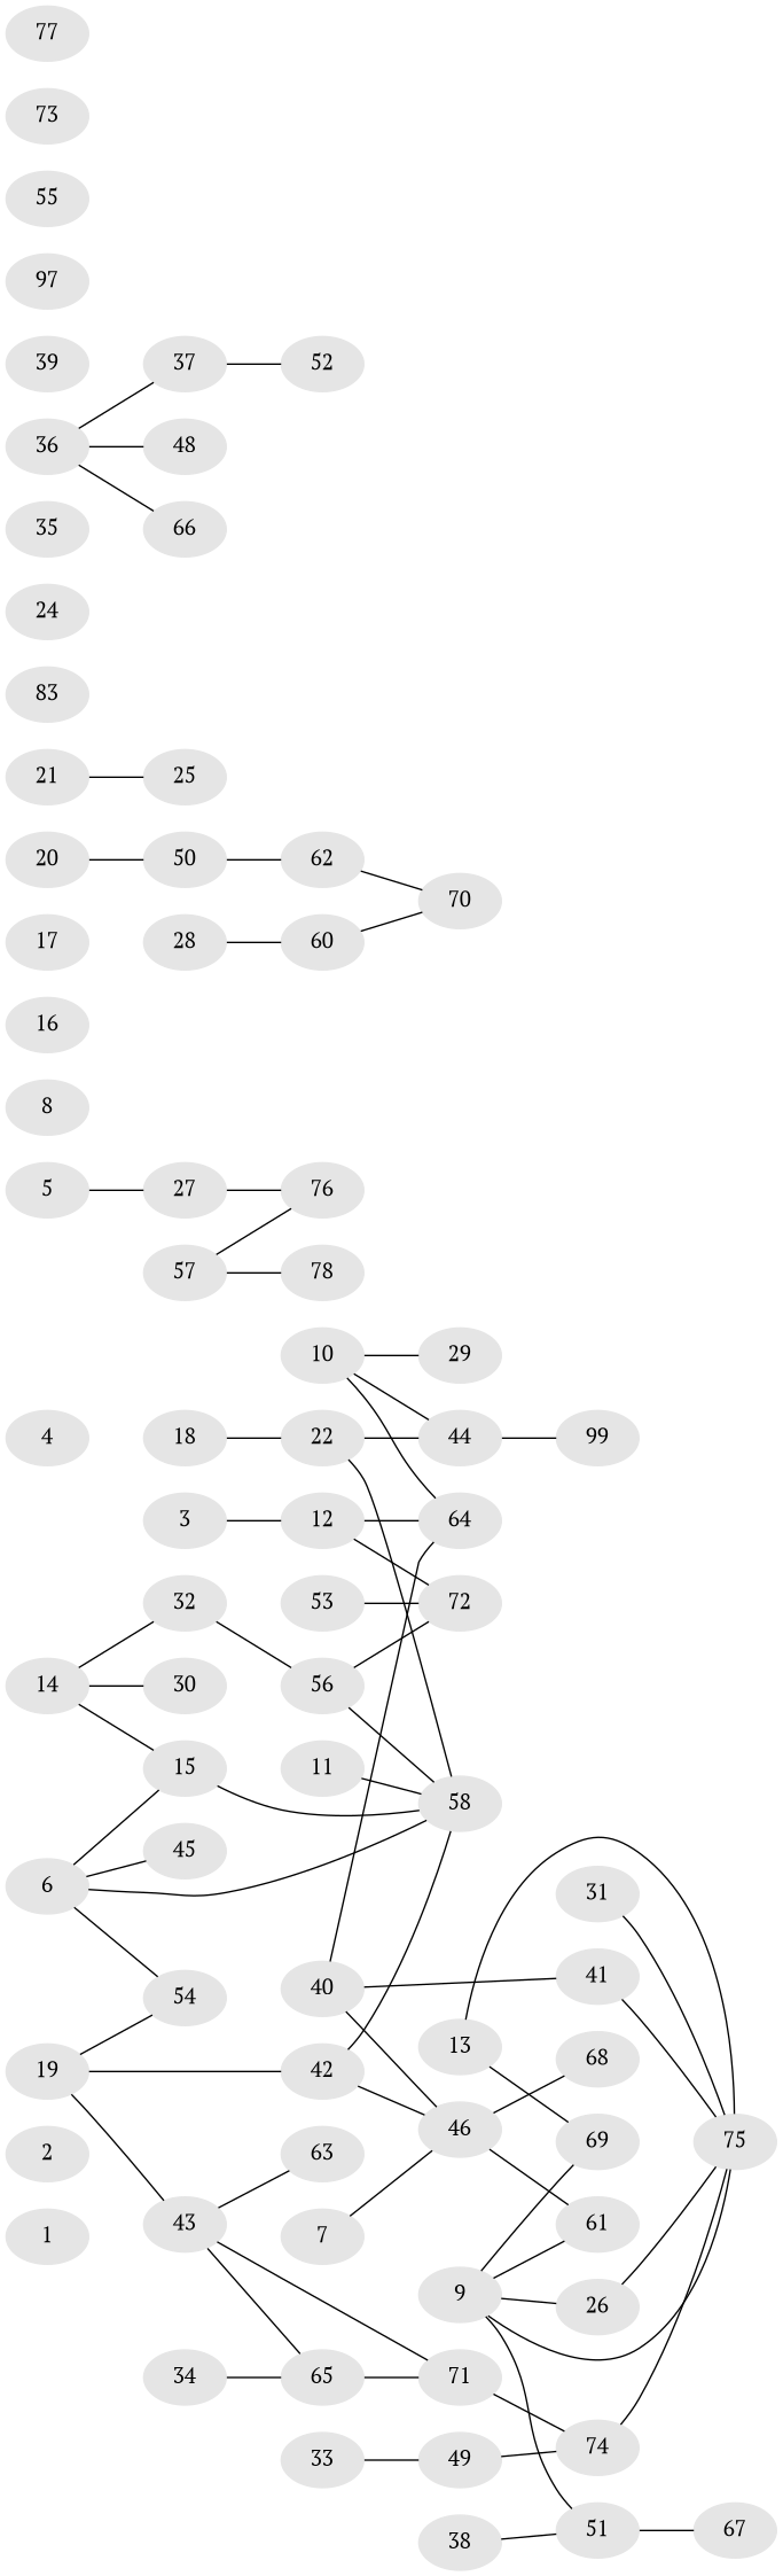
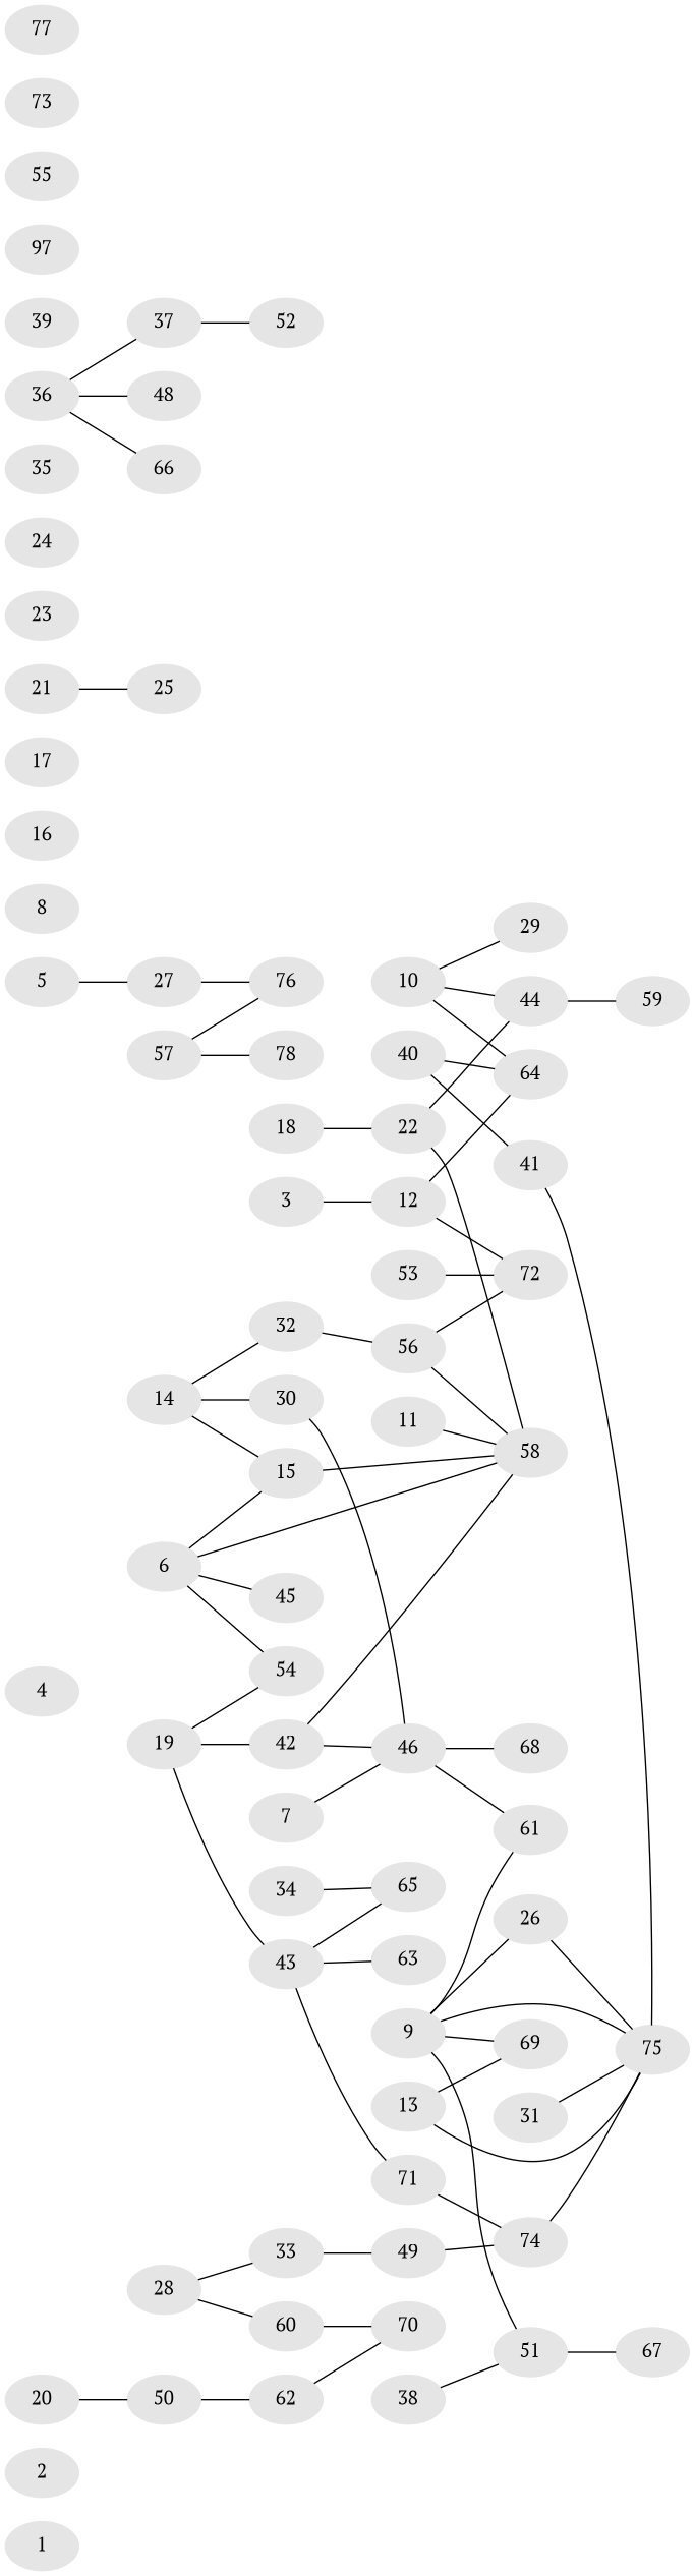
  graph {
    fontname="PT Serif"
    rankdir=LR
    node [color=gray90 fontname="PT Serif" style=filled]
    edge [fontname="PT Serif"]
    1
    2
    3
    12
    64
    72
    4
    5
    27
    76
    6
    15
    45
    54
    58
    7
    46
    61
    68
    8
    9
    26
    51
    69
    75
    67
    10
    29
    44
-   59 [label=99]
+   59
    11
    13
    14
    30
    32
    56
    16
    17
    18
    22
    19
    42
    43
    65
    63
    71
    20
    50
    62
    21
    25
-   23 [label=83]
+   23
    24
    28
    33
    60
    49
    70
    31
    74
    34
    35
    36
    37
    48
    66
    52
    38
    39
    40
    41
    n72 [label=97]
    53
    55
    57
    78
    73
    77
    3 -- 12
    12 -- 64
    12 -- 72
    5 -- 27
    27 -- 76
    6 -- 15
    6 -- 45
    6 -- 54
    6 -- 58
    15 -- 58
    7 -- 46
    46 -- 61
    46 -- 68
    9 -- 61
    9 -- 26
    9 -- 51
    9 -- 69
    9 -- 75
    26 -- 75
    51 -- 67
    10 -- 64
    10 -- 29
    10 -- 44
    44 -- 59
    11 -- 58
    13 -- 69
    13 -- 75
    14 -- 15
    14 -- 30
    14 -- 32
    32 -- 56
    56 -- 72
    56 -- 58
    18 -- 22
    22 -- 58
    22 -- 44
    19 -- 54
    19 -- 42
    19 -- 43
    42 -- 58
    42 -- 46
    43 -- 65
    43 -- 63
    43 -- 71
-   65 -- 71
    71 -- 74
    20 -- 50
    50 -- 62
    62 -- 70
    21 -- 25
+   28 -- 33
    28 -- 60
    33 -- 49
    60 -- 70
    49 -- 74
    31 -- 75
    74 -- 75
    34 -- 65
    36 -- 37
    36 -- 48
    36 -- 66
    37 -- 52
    38 -- 51
    40 -- 64
-   40 -- 46
+   30 -- 46
    40 -- 41
    41 -- 75
    53 -- 72
    57 -- 76
    57 -- 78
  }
